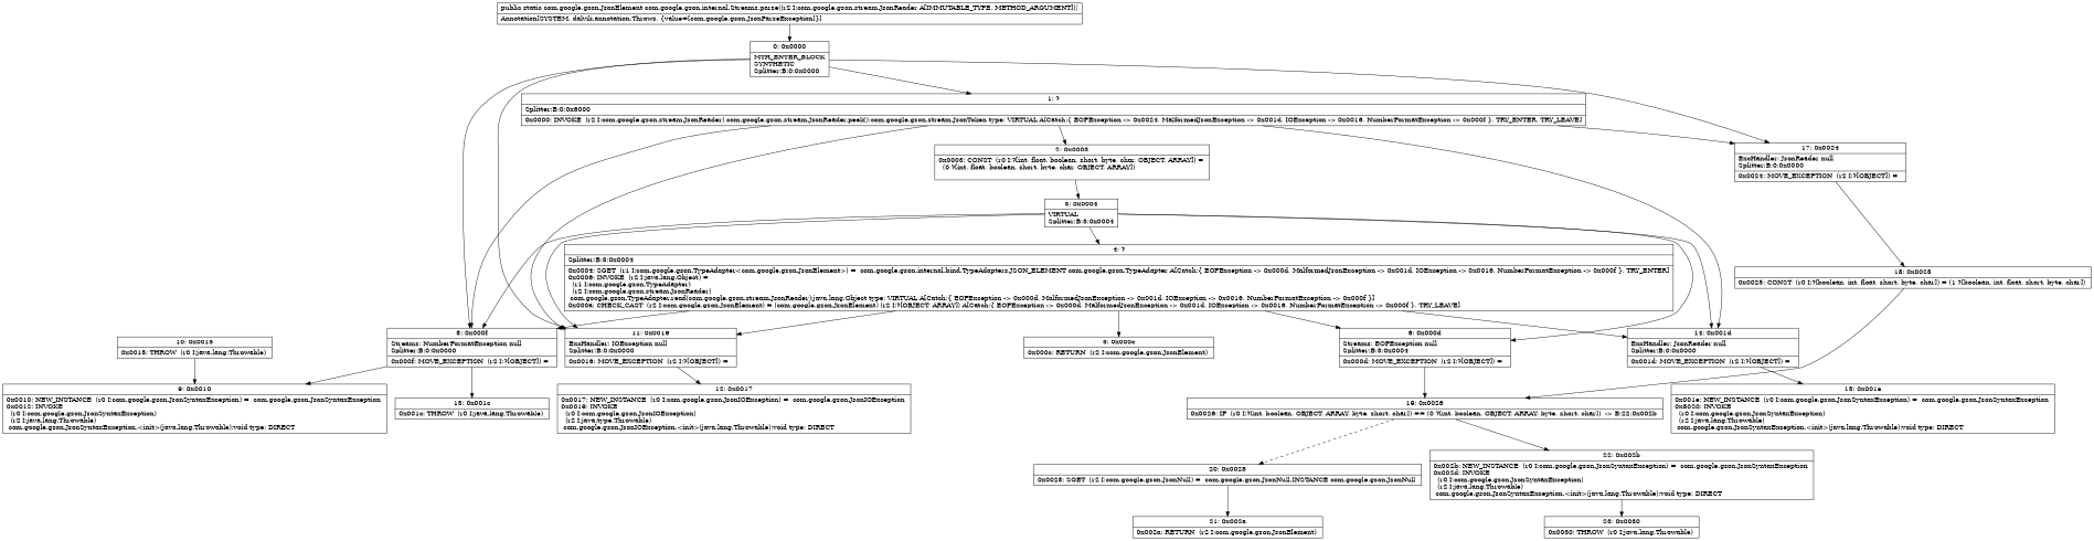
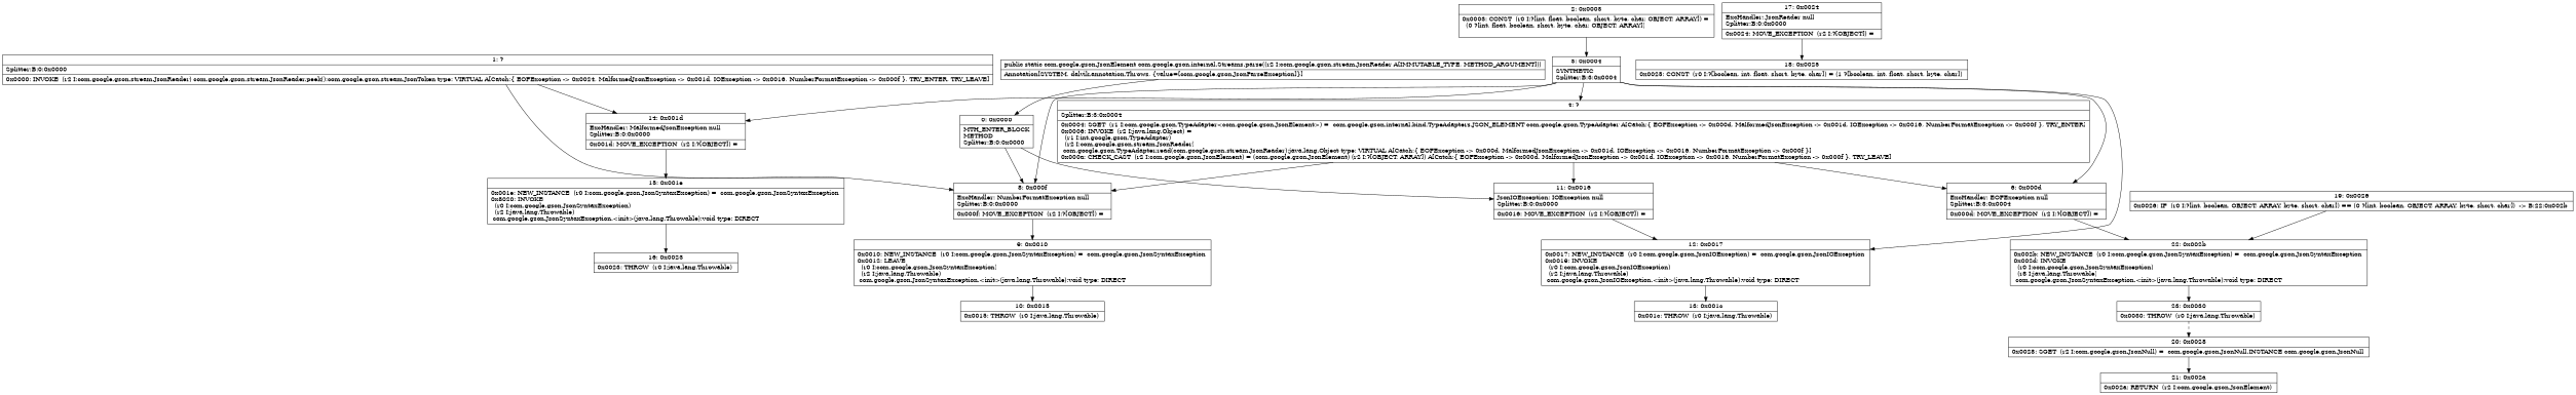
  digraph {
    node [shape=record]
-   n1 [label="{0\:\ 0x0000|MTH_ENTER_BLOCK\lSYNTHETIC\lSplitter:B:0:0x0000\l}"]
-   n2 [label="{1\:\ ?|Splitter:B:0:0x6000\l|0x0000: INVOKE  (r2 I:com.google.gson.stream.JsonReader) com.google.gson.stream.JsonReader.peek():com.google.gson.stream.JsonToken type: VIRTUAL A[Catch:\{ EOFException \-\> 0x0024, MalformedJsonException \-\> 0x001d, IOException \-\> 0x0016, NumberFormatException \-\> 0x000f \}, TRY_ENTER, TRY_LEAVE]\l}"]
-   n3 [label="{8\:\ 0x000f|Streams: NumberFormatException null\lSplitter:B:0:0x0000\l|0x000f: MOVE_EXCEPTION  (r2 I:?[OBJECT]) =  \l}"]
-   n4 [label="{11\:\ 0x0016|ExcHandler: IOException null\lSplitter:B:0:0x0000\l|0x0016: MOVE_EXCEPTION  (r2 I:?[OBJECT]) =  \l}"]
+   n1 [label="{0\:\ 0x0000|MTH_ENTER_BLOCK\lMETHOD\lSplitter:B:0:0x0000\l}"]
+   n2 [label="{1\:\ ?|Splitter:B:0:0x0000\l|0x0000: INVOKE  (r2 I:com.google.gson.stream.JsonReader) com.google.gson.stream.JsonReader.peek():com.google.gson.stream.JsonToken type: VIRTUAL A[Catch:\{ EOFException \-\> 0x0024, MalformedJsonException \-\> 0x001d, IOException \-\> 0x0016, NumberFormatException \-\> 0x000f \}, TRY_ENTER, TRY_LEAVE]\l}"]
+   n3 [label="{8\:\ 0x000f|ExcHandler: NumberFormatException null\lSplitter:B:0:0x0000\l|0x000f: MOVE_EXCEPTION  (r2 I:?[OBJECT]) =  \l}"]
+   n4 [label="{11\:\ 0x0016|JsonIOException: IOException null\lSplitter:B:0:0x0000\l|0x0016: MOVE_EXCEPTION  (r2 I:?[OBJECT]) =  \l}"]
    n5 [label="{17\:\ 0x0024|ExcHandler: JsonReader null\lSplitter:B:0:0x0000\l|0x0024: MOVE_EXCEPTION  (r2 I:?[OBJECT]) =  \l}"]
-   n6 [label="{14\:\ 0x001d|ExcHandler: JsonReader null\lSplitter:B:0:0x0000\l|0x001d: MOVE_EXCEPTION  (r2 I:?[OBJECT]) =  \l}"]
+   n6 [label="{14\:\ 0x001d|ExcHandler: MalformedJsonException null\lSplitter:B:0:0x0000\l|0x001d: MOVE_EXCEPTION  (r2 I:?[OBJECT]) =  \l}"]
    n7 [label="{2\:\ 0x0003|0x0003: CONST  (r0 I:?[int, float, boolean, short, byte, char, OBJECT, ARRAY]) = \l  (0 ?[int, float, boolean, short, byte, char, OBJECT, ARRAY])\l \l}"]
-   n8 [label="{9\:\ 0x0010|0x0010: NEW_INSTANCE  (r0 I:com.google.gson.JsonSyntaxException) =  com.google.gson.JsonSyntaxException \l0x0012: INVOKE  \l  (r0 I:com.google.gson.JsonSyntaxException)\l  (r2 I:java.lang.Throwable)\l com.google.gson.JsonSyntaxException.\<init\>(java.lang.Throwable):void type: DIRECT \l}"]
-   n9 [label="{12\:\ 0x0017|0x0017: NEW_INSTANCE  (r0 I:com.google.gson.JsonIOException) =  com.google.gson.JsonIOException \l0x0019: INVOKE  \l  (r0 I:com.google.gson.JsonIOException)\l  (r2 I:java.type.Throwable)\l com.google.gson.JsonIOException.\<init\>(java.lang.Throwable):void type: DIRECT \l}"]
+   n8 [label="{9\:\ 0x0010|0x0010: NEW_INSTANCE  (r0 I:com.google.gson.JsonSyntaxException) =  com.google.gson.JsonSyntaxException \l0x0012: LEAVE  \l  (r0 I:com.google.gson.JsonSyntaxException)\l  (r2 I:java.lang.Throwable)\l com.google.gson.JsonSyntaxException.\<init\>(java.lang.Throwable):void type: DIRECT \l}"]
+   n9 [label="{12\:\ 0x0017|0x0017: NEW_INSTANCE  (r0 I:com.google.gson.JsonIOException) =  com.google.gson.JsonIOException \l0x0019: INVOKE  \l  (r0 I:com.google.gson.JsonIOException)\l  (r2 I:java.lang.Throwable)\l com.google.gson.JsonIOException.\<init\>(java.lang.Throwable):void type: DIRECT \l}"]
    n10 [label="{15\:\ 0x001e|0x001e: NEW_INSTANCE  (r0 I:com.google.gson.JsonSyntaxException) =  com.google.gson.JsonSyntaxException \l0x8020: INVOKE  \l  (r0 I:com.google.gson.JsonSyntaxException)\l  (r2 I:java.lang.Throwable)\l com.google.gson.JsonSyntaxException.\<init\>(java.lang.Throwable):void type: DIRECT \l}"]
    n11 [label="{18\:\ 0x0025|0x0025: CONST  (r0 I:?[boolean, int, float, short, byte, char]) = (1 ?[boolean, int, float, short, byte, char]) \l}"]
-   n12 [label="{3\:\ 0x0004|VIRTUAL\lSplitter:B:3:0x0004\l}"]
-   n13 [label="{4\:\ ?|Splitter:B:3:0x0004\l|0x0004: SGET  (r1 I:com.google.gson.TypeAdapter\<com.google.gson.JsonElement\>) =  com.google.gson.internal.bind.TypeAdapters.JSON_ELEMENT com.google.gson.TypeAdapter A[Catch:\{ EOFException \-\> 0x000d, MalformedJsonException \-\> 0x001d, IOException \-\> 0x0016, NumberFormatException \-\> 0x000f \}, TRY_ENTER]\l0x0006: INVOKE  (r2 I:java.lang.Object) = \l  (r1 I:com.google.gson.TypeAdapter)\l  (r2 I:com.google.gson.stream.JsonReader)\l com.google.gson.TypeAdapter.read(com.google.gson.stream.JsonReader):java.lang.Object type: VIRTUAL A[Catch:\{ EOFException \-\> 0x000d, MalformedJsonException \-\> 0x001d, IOException \-\> 0x0016, NumberFormatException \-\> 0x000f \}]\l0x000a: CHECK_CAST  (r2 I:com.google.gson.JsonElement) = (com.google.gson.JsonElement) (r2 I:?[OBJECT, ARRAY]) A[Catch:\{ EOFException \-\> 0x000d, MalformedJsonException \-\> 0x001d, IOException \-\> 0x0016, NumberFormatException \-\> 0x000f \}, TRY_LEAVE]\l}"]
-   n14 [label="{6\:\ 0x000d|Streams: EOFException null\lSplitter:B:3:0x0004\l|0x000d: MOVE_EXCEPTION  (r2 I:?[OBJECT]) =  \l}"]
-   n15 [label="{5\:\ 0x000c|0x000c: RETURN  (r2 I:com.google.gson.JsonElement) \l}"]
+   n12 [label="{3\:\ 0x0004|SYNTHETIC\lSplitter:B:3:0x0004\l}"]
+   n13 [label="{4\:\ ?|Splitter:B:3:0x0004\l|0x0004: SGET  (r1 I:com.google.gson.TypeAdapter\<com.google.gson.JsonElement\>) =  com.google.gson.internal.bind.TypeAdapters.JSON_ELEMENT com.google.gson.TypeAdapter A[Catch:\{ EOFException \-\> 0x000d, MalformedJsonException \-\> 0x001d, IOException \-\> 0x0016, NumberFormatException \-\> 0x000f \}, TRY_ENTER]\l0x0006: INVOKE  (r2 I:java.lang.Object) = \l  (r1 I:int.google.gson.TypeAdapter)\l  (r2 I:com.google.gson.stream.JsonReader)\l com.google.gson.TypeAdapter.read(com.google.gson.stream.JsonReader):java.lang.Object type: VIRTUAL A[Catch:\{ EOFException \-\> 0x000d, MalformedJsonException \-\> 0x001d, IOException \-\> 0x0016, NumberFormatException \-\> 0x000f \}]\l0x000a: CHECK_CAST  (r2 I:com.google.gson.JsonElement) = (com.google.gson.JsonElement) (r2 I:?[OBJECT, ARRAY]) A[Catch:\{ EOFException \-\> 0x000d, MalformedJsonException \-\> 0x001d, IOException \-\> 0x0016, NumberFormatException \-\> 0x000f \}, TRY_LEAVE]\l}"]
+   n14 [label="{6\:\ 0x000d|ExcHandler: EOFException null\lSplitter:B:3:0x0004\l|0x000d: MOVE_EXCEPTION  (r2 I:?[OBJECT]) =  \l}"]
    n16 [label="{19\:\ 0x0026|0x0026: IF  (r0 I:?[int, boolean, OBJECT, ARRAY, byte, short, char]) == (0 ?[int, boolean, OBJECT, ARRAY, byte, short, char])  \-\> B:22:0x002b \l}"]
    n17 [label="{20\:\ 0x0028|0x0028: SGET  (r2 I:com.google.gson.JsonNull) =  com.google.gson.JsonNull.INSTANCE com.google.gson.JsonNull \l}"]
-   n18 [label="{22\:\ 0x002b|0x002b: NEW_INSTANCE  (r0 I:com.google.gson.JsonSyntaxException) =  com.google.gson.JsonSyntaxException \l0x002d: INVOKE  \l  (r0 I:com.google.gson.JsonSyntaxException)\l  (r2 I:java.lang.Throwable)\l com.google.gson.JsonSyntaxException.\<init\>(java.lang.Throwable):void type: DIRECT \l}"]
+   n18 [label="{22\:\ 0x002b|0x002b: NEW_INSTANCE  (r0 I:com.google.gson.JsonSyntaxException) =  com.google.gson.JsonSyntaxException \l0x002d: INVOKE  \l  (r0 I:com.google.gson.JsonSyntaxException)\l  (r8 I:java.lang.Throwable)\l com.google.gson.JsonSyntaxException.\<init\>(java.lang.Throwable):void type: DIRECT \l}"]
    n19 [label="{10\:\ 0x0015|0x0015: THROW  (r0 I:java.lang.Throwable) \l}"]
    n20 [label="{13\:\ 0x001c|0x001c: THROW  (r0 I:java.lang.Throwable) \l}"]
+   n21 [label="{16\:\ 0x0023|0x0023: THROW  (r0 I:java.lang.Throwable) \l}"]
    n22 [label="{21\:\ 0x002a|0x002a: RETURN  (r2 I:com.google.gson.JsonElement) \l}"]
    n23 [label="{23\:\ 0x0030|0x0030: THROW  (r0 I:java.lang.Throwable) \l}"]
    n24 [label="{public static com.google.gson.JsonElement com.google.gson.internal.Streams.parse((r2 I:com.google.gson.stream.JsonReader A[IMMUTABLE_TYPE, METHOD_ARGUMENT]))  | Annotation[SYSTEM, dalvik.annotation.Throws, \{value=[com.google.gson.JsonParseException]\}]\l}"]
-   n1 -> n2
    n1 -> n3
    n1 -> n4
-   n1 -> n5
    n2 -> n3
-   n2 -> n4
-   n2 -> n5
    n2 -> n6
-   n2 -> n7
    n3 -> n8
    n4 -> n9
    n5 -> n11
    n6 -> n10
    n7 -> n12
-   n19 -> n8
-   n3 -> n20
-   n11 -> n16
+   n8 -> n19
+   n9 -> n20
+   n10 -> n21
    n12 -> n3
-   n12 -> n4
+   n12 -> n9
    n12 -> n6
    n12 -> n13
    n12 -> n14
    n13 -> n3
    n13 -> n4
-   n13 -> n6
    n13 -> n14
-   n13 -> n15
-   n14 -> n16
-   n16 -> n17 [style=dashed]
+   n14 -> n18
+   n23 -> n17 [style=dashed]
    n16 -> n18
    n17 -> n22
    n18 -> n23
    n24 -> n1
  }
